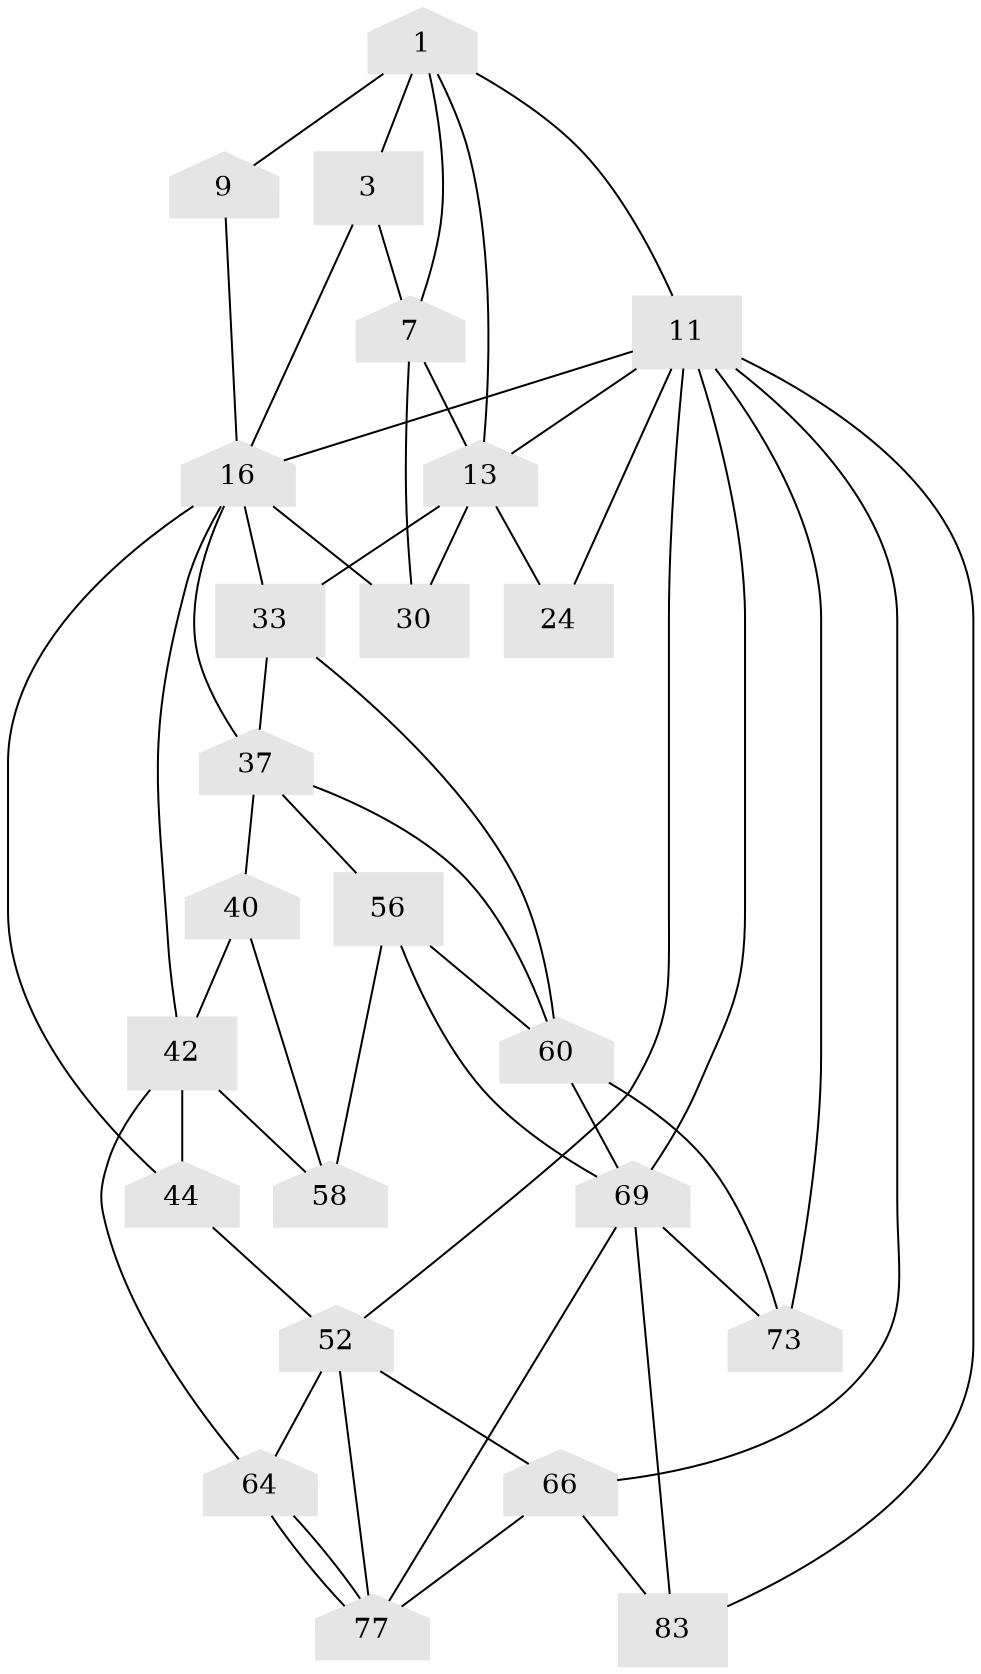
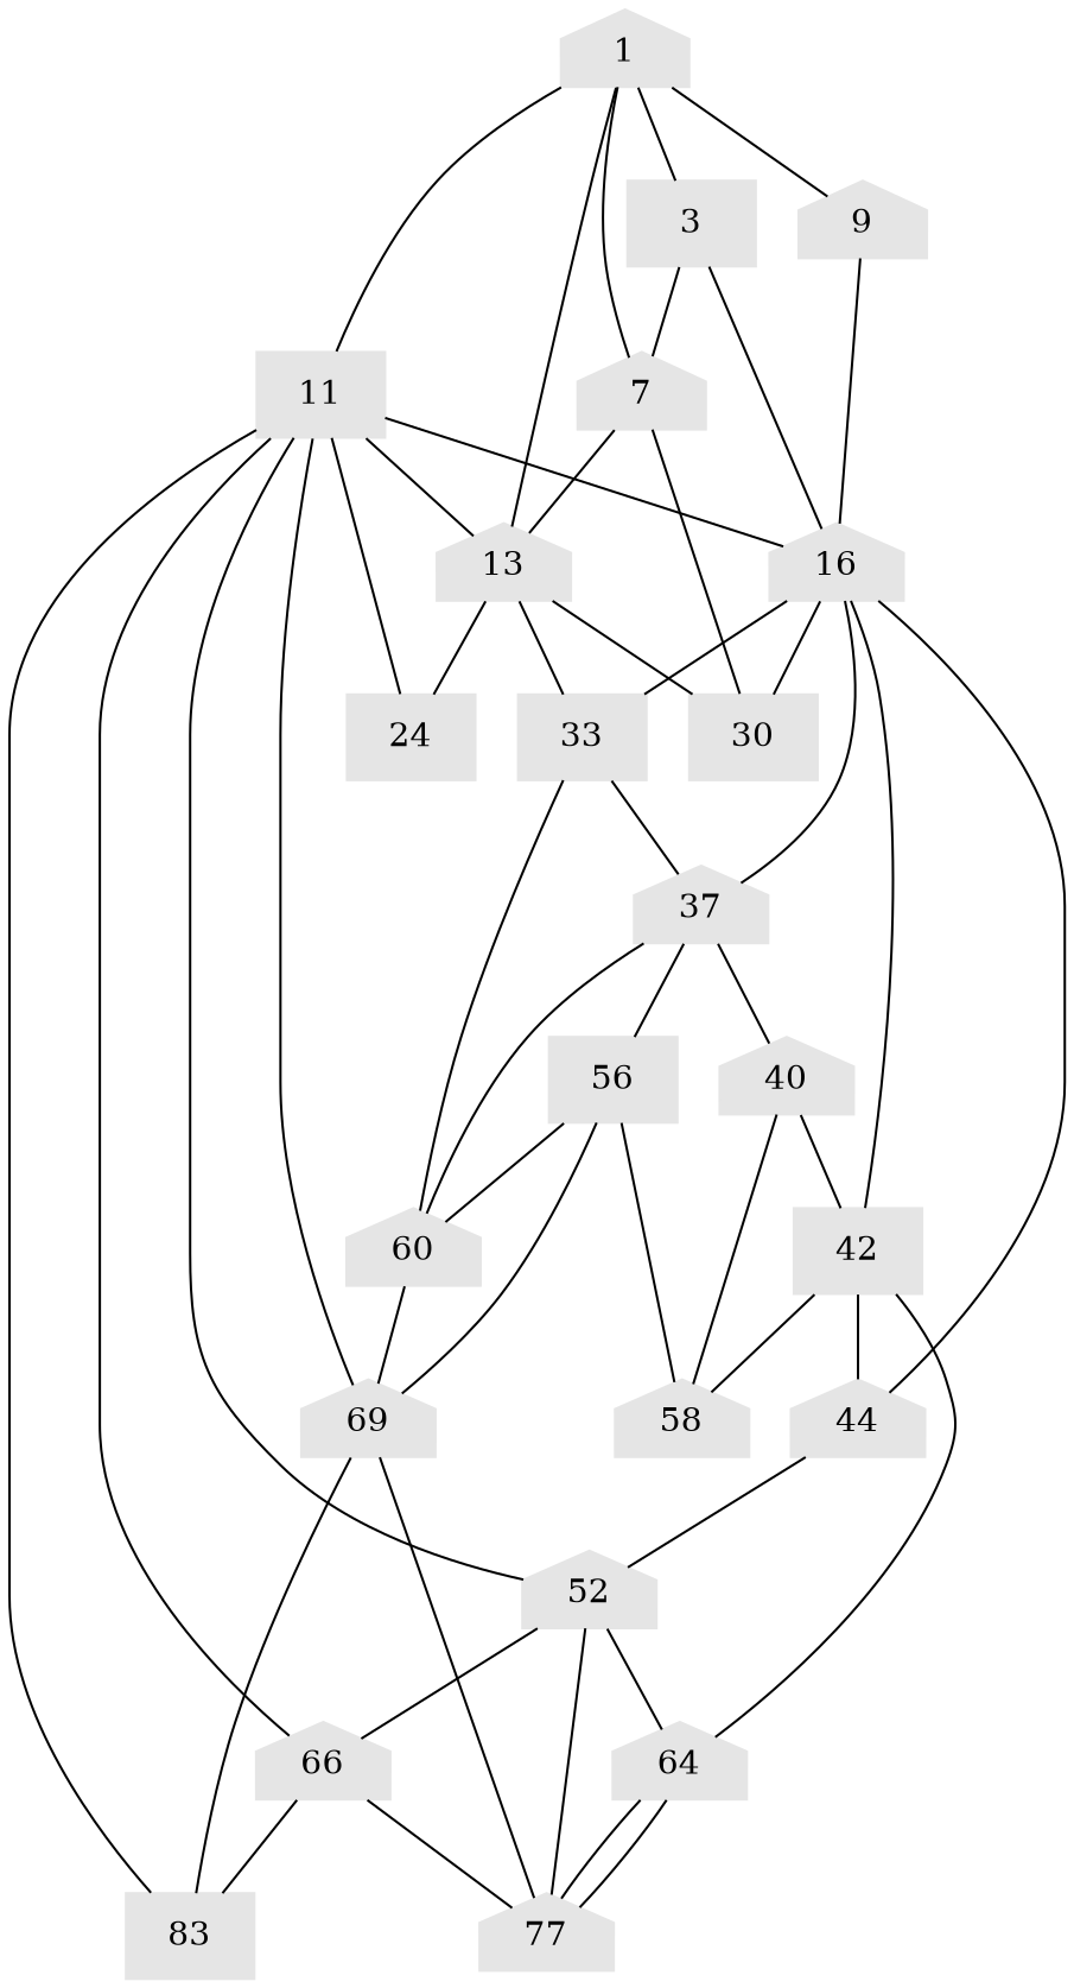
  graph {
    node [color=gray90 shape=house style=filled]
    1 [super="+2+5"]
    3 [shape=box super="+15+4"]
    7 [super="+19"]
    9 [super="+10"]
    11 [shape=box super="+12+20+62"]
    13 [super="+32+14"]
    16 [super="+31+17"]
    30 [shape=box]
    24 [shape=box super="+29"]
    52 [super="+65+53"]
    66 [super="+72"]
    69 [super="+70"]
-   73 [super="+74+81"]
    83 [shape=box]
    33 [shape=box super="+36"]
    37 [super="+38+49"]
    42 [shape=box super="+54+43"]
    44 [super="+45"]
    64
    77 [super="+78"]
    60 [super="+61+68"]
    40 [super="+41"]
    56 [shape=box super="+57"]
    58
    1 -- 3
    1 -- 7
    1 -- 9 [weight=2]
    1 -- 11
    1 -- 13
    3 -- 7 [weight=2]
    3 -- 16
    7 -- 13
    7 -- 30
    9 -- 16
    11 -- 13
    11 -- 16
    11 -- 24 [weight=2]
    11 -- 52
    11 -- 66
    11 -- 69 [weight=2]
-   11 -- 73 [weight=2]
    11 -- 83
    13 -- 30
    13 -- 24 [weight=2]
    13 -- 33
    16 -- 30
    16 -- 33
    16 -- 37
    16 -- 42
    16 -- 44
    52 -- 66 [weight=2]
    52 -- 64
    52 -- 77
    66 -- 83
    66 -- 77
-   69 -- 73
    69 -- 83
    69 -- 77
    33 -- 37
    33 -- 60
    37 -- 60
    37 -- 40 [weight=2]
    37 -- 56
    42 -- 44 [weight=2]
    42 -- 64
    42 -- 58
    44 -- 52
    64 -- 77
    64 -- 77
    60 -- 69
-   60 -- 73
    40 -- 42
    40 -- 58
    56 -- 69
    56 -- 60
    56 -- 58
  }
